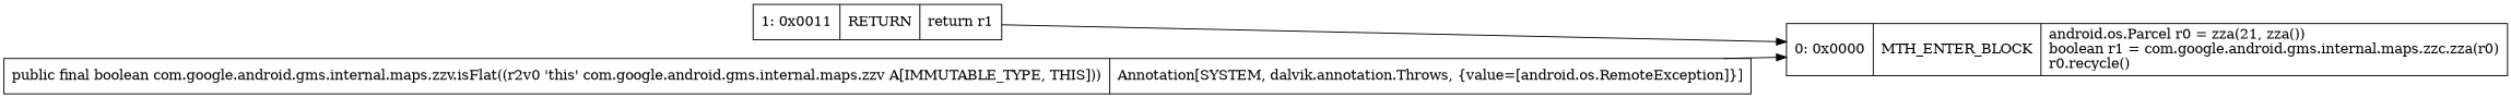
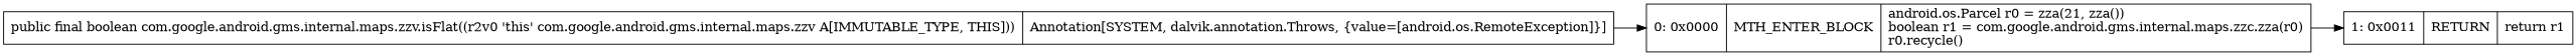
  digraph {
    rankdir=LR
    node [shape=record]
    n1 [label="{0\:\ 0x0000|MTH_ENTER_BLOCK\l|android.os.Parcel r0 = zza(21, zza())\lboolean r1 = com.google.android.gms.internal.maps.zzc.zza(r0)\lr0.recycle()\l}"]
    n2 [label="{1\:\ 0x0011|RETURN\l|return r1\l}"]
    n3 [label="{public final boolean com.google.android.gms.internal.maps.zzv.isFlat((r2v0 'this' com.google.android.gms.internal.maps.zzv A[IMMUTABLE_TYPE, THIS]))  | Annotation[SYSTEM, dalvik.annotation.Throws, \{value=[android.os.RemoteException]\}]\l}"]
-   n2 -> n1
+   n1 -> n2
    n3 -> n1
  }
